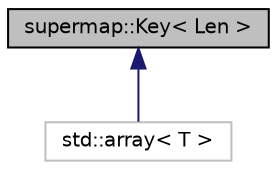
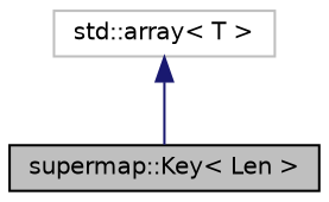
  digraph {
    node [fontname=Helvetica fontsize=10 shape=record style=filled]
    n1 [color=black fillcolor=grey75 fontcolor=black height=0.2 label="supermap::Key\< Len \>" width=0.4]
    n2 [color=grey75 fillcolor=white height=0.2 label="std::array\< T \>" width=0.4]
-   n1 -> n2 [color=midnightblue dir=back fontname=Helvetica fontsize=10 labelfontname=Helvetica labelfontsize=10 style=solid]
+   n2 -> n1 [color=midnightblue dir=back fontname=Helvetica fontsize=10 labelfontname=Helvetica labelfontsize=10 style=solid]
  }
